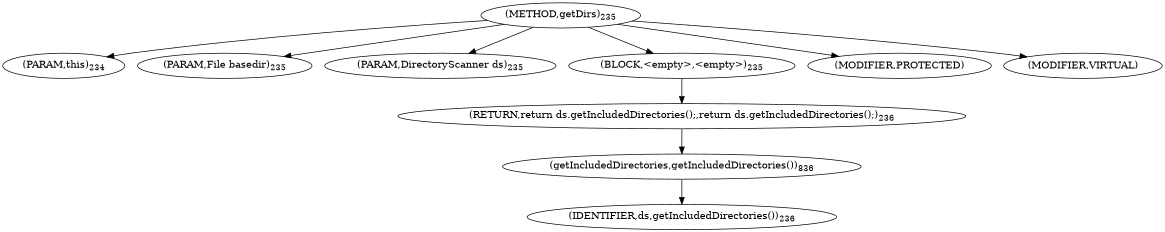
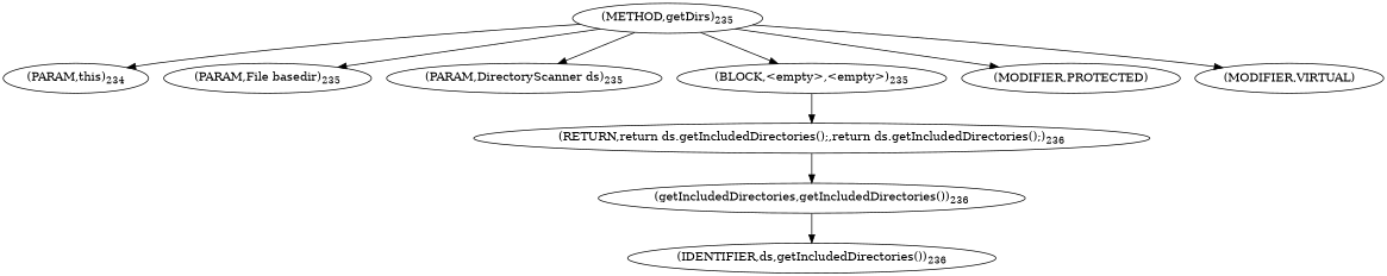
  digraph {
    n1 [label=<(METHOD,getDirs)<SUB>235</SUB>>]
    n2 [label=<(PARAM,this)<SUB>234</SUB>>]
    n3 [label=<(PARAM,File basedir)<SUB>235</SUB>>]
    n4 [label=<(PARAM,DirectoryScanner ds)<SUB>235</SUB>>]
    n5 [label=<(BLOCK,&lt;empty&gt;,&lt;empty&gt;)<SUB>235</SUB>>]
    n6 [label=<(MODIFIER,PROTECTED)>]
    n7 [label=<(MODIFIER,VIRTUAL)>]
    n8 [label=<(RETURN,return ds.getIncludedDirectories();,return ds.getIncludedDirectories();)<SUB>236</SUB>>]
-   n9 [label=<(getIncludedDirectories,getIncludedDirectories())<SUB>836</SUB>>]
+   n9 [label=<(getIncludedDirectories,getIncludedDirectories())<SUB>236</SUB>>]
    n10 [label=<(IDENTIFIER,ds,getIncludedDirectories())<SUB>236</SUB>>]
    n1 -> n2
    n1 -> n3
    n1 -> n4
    n1 -> n5
    n1 -> n6
    n1 -> n7
    n5 -> n8
    n8 -> n9
    n9 -> n10
  }
